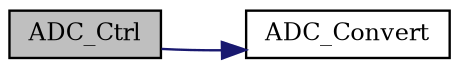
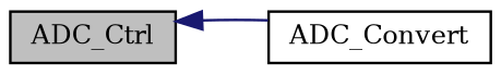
  digraph {
    rankdir=LR
    fontname="DejaVu Serif"
    node [color=black fontname="DejaVu Serif" fontsize=10 shape=record style=filled]
    n1 [fillcolor=grey75 fontcolor=black height=0.2 label=ADC_Ctrl width=0.4]
    n2 [fillcolor=white height=0.2 label=ADC_Convert width=0.4]
-   n1 -> n2 [color=midnightblue fontname="DejaVu Serif" fontsize=10 labelfontname=Helvetica labelfontsize=10 style=solid]
+   n2 -> n1 [color=midnightblue fontname="DejaVu Serif" fontsize=10 labelfontname=Helvetica labelfontsize=10 style=solid]
  }
